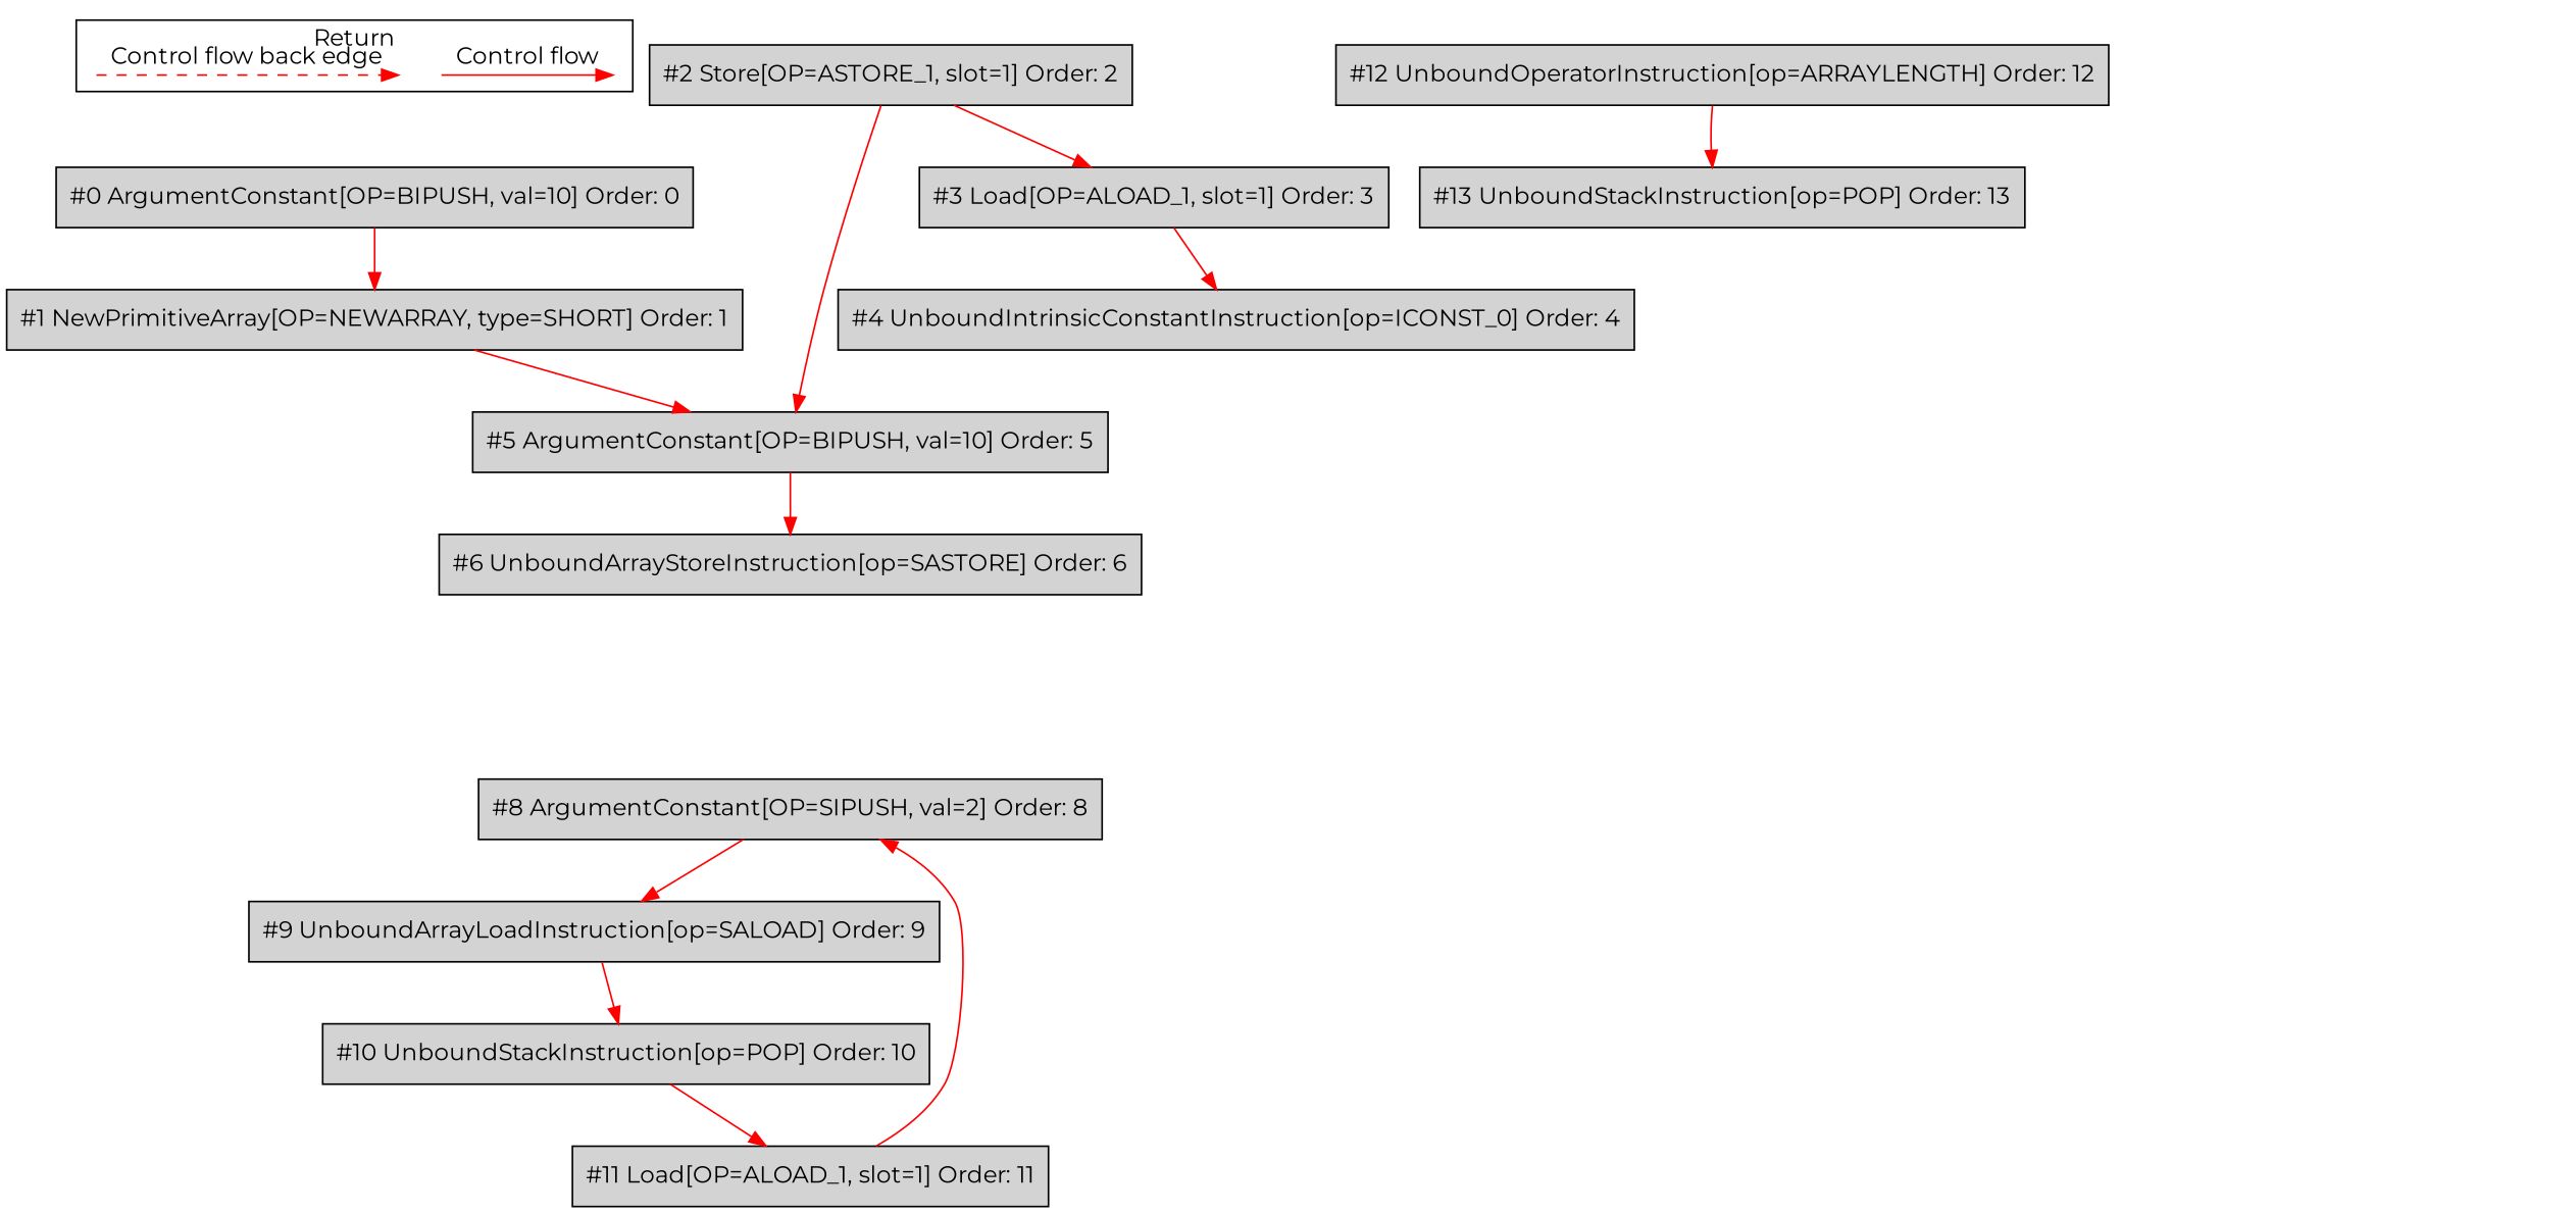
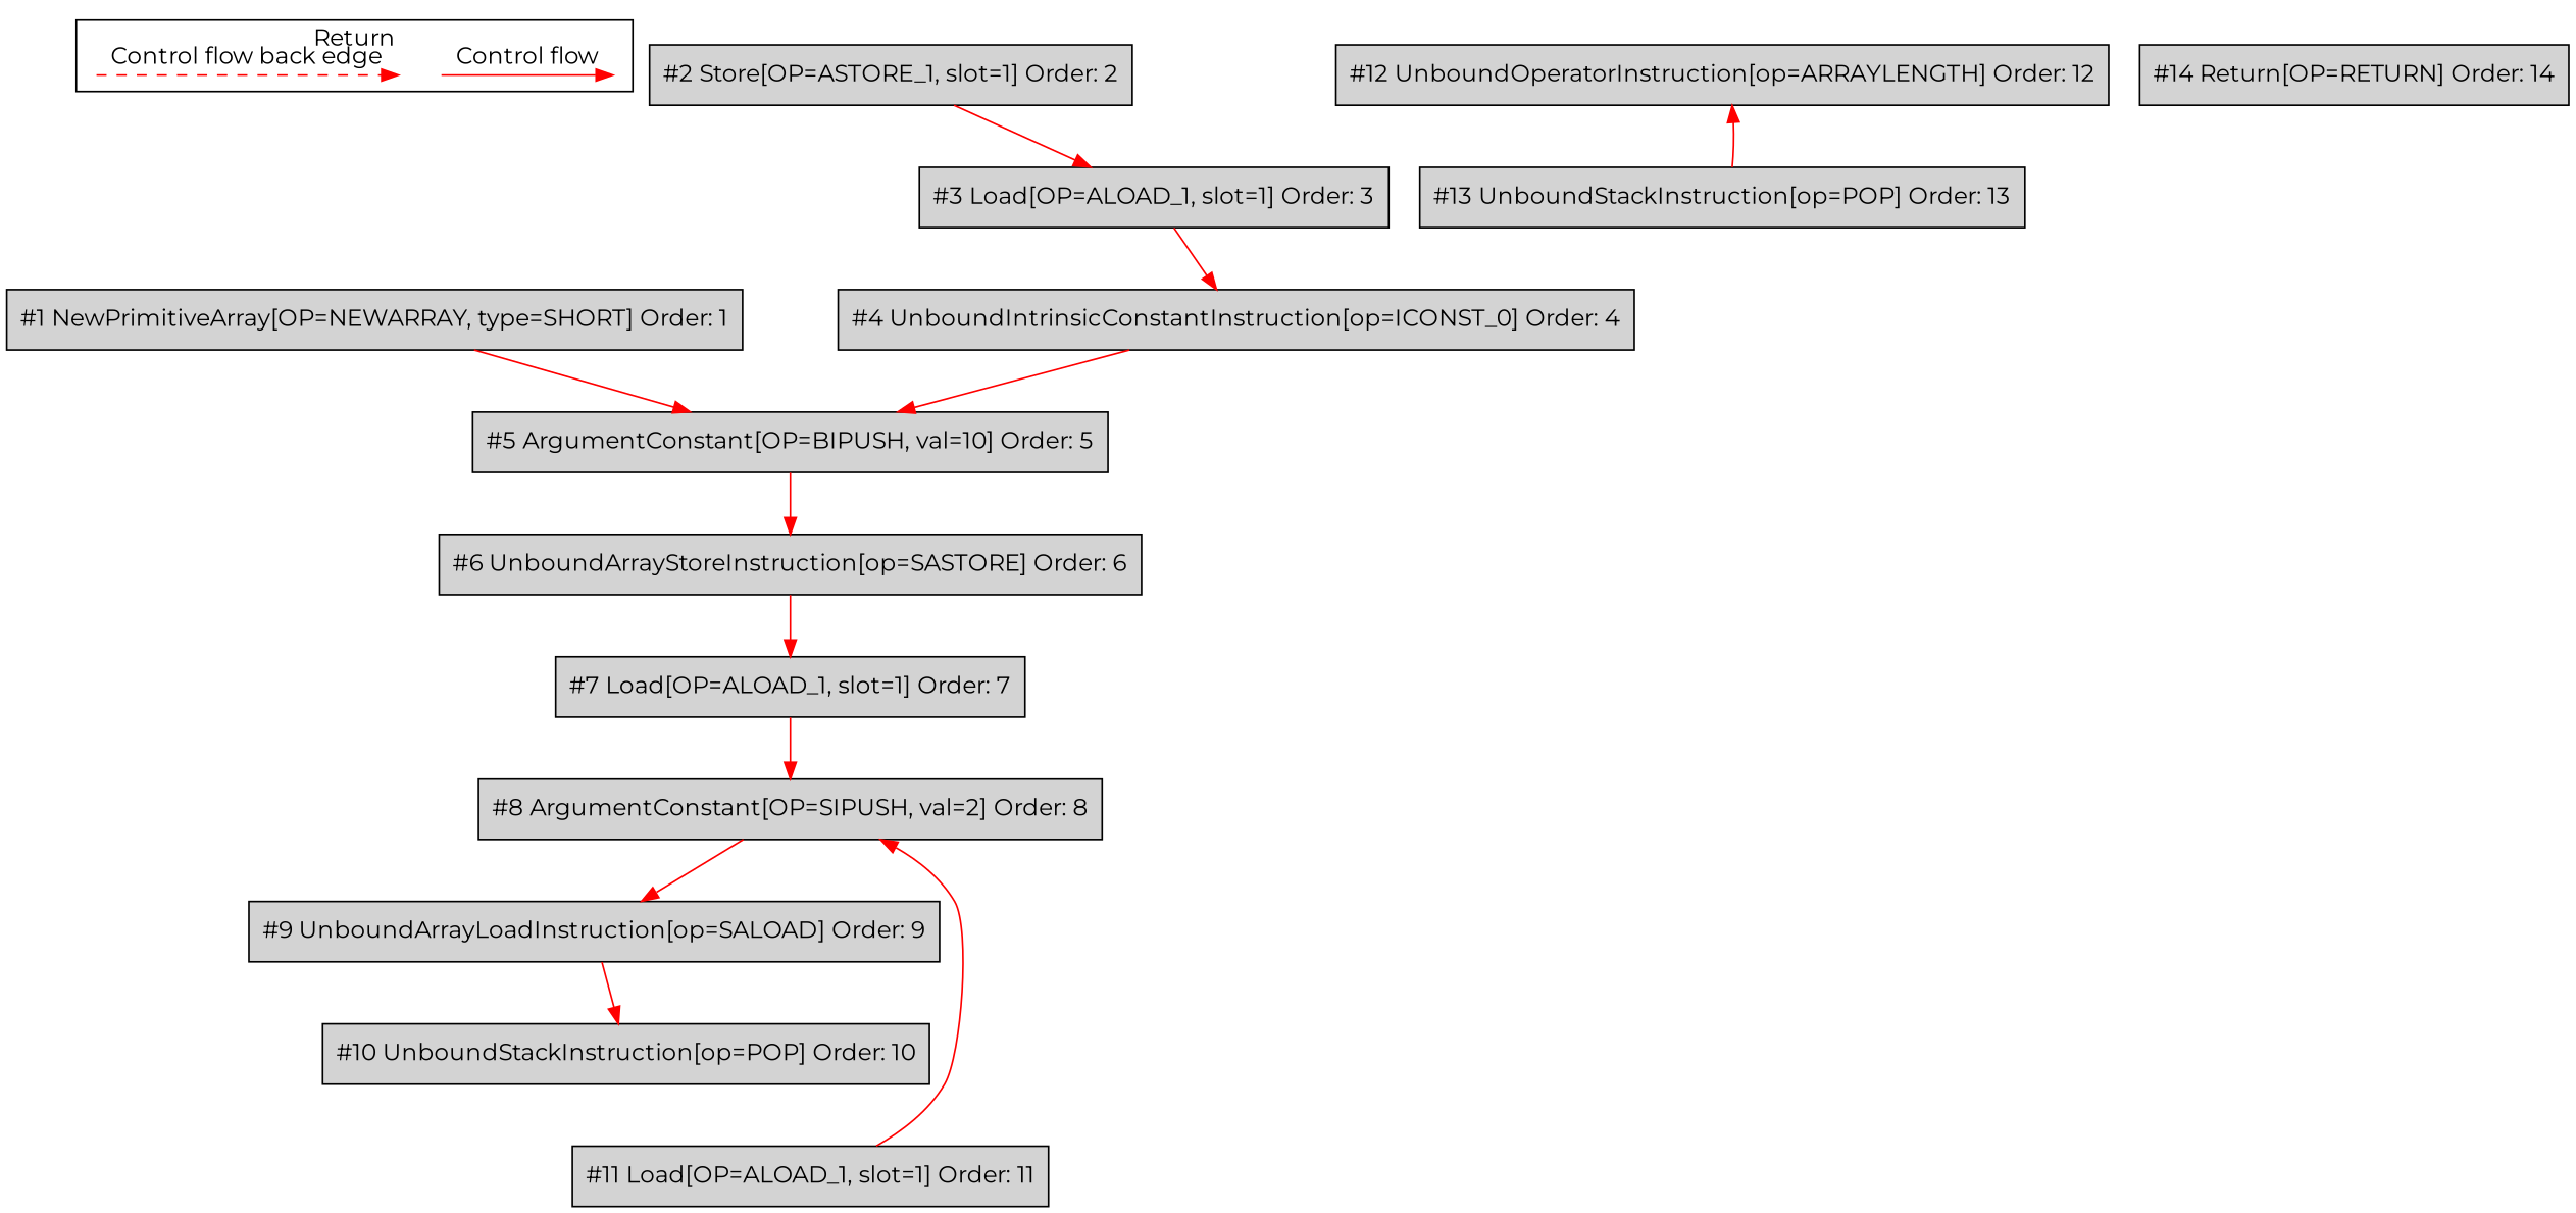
  digraph {
    fontname=Montserrat
    node [fontname=Montserrat shape=box style=filled fillcolor=lightgrey]
    edge [color=red fontname=Montserrat]
    c0 [shape=point style=invis fillcolor=""]
    c1 [shape=point style=invis fillcolor=""]
    c2 [shape=point style=invis fillcolor=""]
    c3 [shape=point style=invis fillcolor=""]
-   n5 [label="#0 ArgumentConstant[OP=BIPUSH, val=10] Order: 0"]
    n6 [label="#1 NewPrimitiveArray[OP=NEWARRAY, type=SHORT] Order: 1"]
    n7 [label="#5 ArgumentConstant[OP=BIPUSH, val=10] Order: 5"]
    n8 [label="#2 Store[OP=ASTORE_1, slot=1] Order: 2"]
    n9 [label="#3 Load[OP=ALOAD_1, slot=1] Order: 3"]
    n10 [label="#4 UnboundIntrinsicConstantInstruction[op=ICONST_0] Order: 4"]
    n11 [label="#6 UnboundArrayStoreInstruction[op=SASTORE] Order: 6"]
+   n12 [label="#7 Load[OP=ALOAD_1, slot=1] Order: 7"]
    n13 [label="#8 ArgumentConstant[OP=SIPUSH, val=2] Order: 8"]
    n14 [label="#9 UnboundArrayLoadInstruction[op=SALOAD] Order: 9"]
    n15 [label="#10 UnboundStackInstruction[op=POP] Order: 10"]
    n16 [label="#11 Load[OP=ALOAD_1, slot=1] Order: 11"]
    n17 [label="#12 UnboundOperatorInstruction[op=ARRAYLENGTH] Order: 12"]
    n18 [label="#13 UnboundStackInstruction[op=POP] Order: 13"]
+   n19 [label="#14 Return[OP=RETURN] Order: 14"]
    subgraph cluster_1 {
      label=Return
      subgraph sub_2 {
        label=Legend
        rank=same
        c0
        c1
        c2
        c3
      }
    }
    c0 -> c1 [label="Control flow" style=solid]
    c2 -> c3 [label="Control flow back edge" style=dashed]
-   n5 -> n6
    n6 -> n7
    n7 -> n11
    n8 -> n9
    n9 -> n10
-   n8 -> n7
+   n10 -> n7
+   n11 -> n12
+   n12 -> n13
    n13 -> n14
    n14 -> n15
-   n15 -> n16
    n16 -> n13
-   n17 -> n18
+   n18 -> n17
  }
